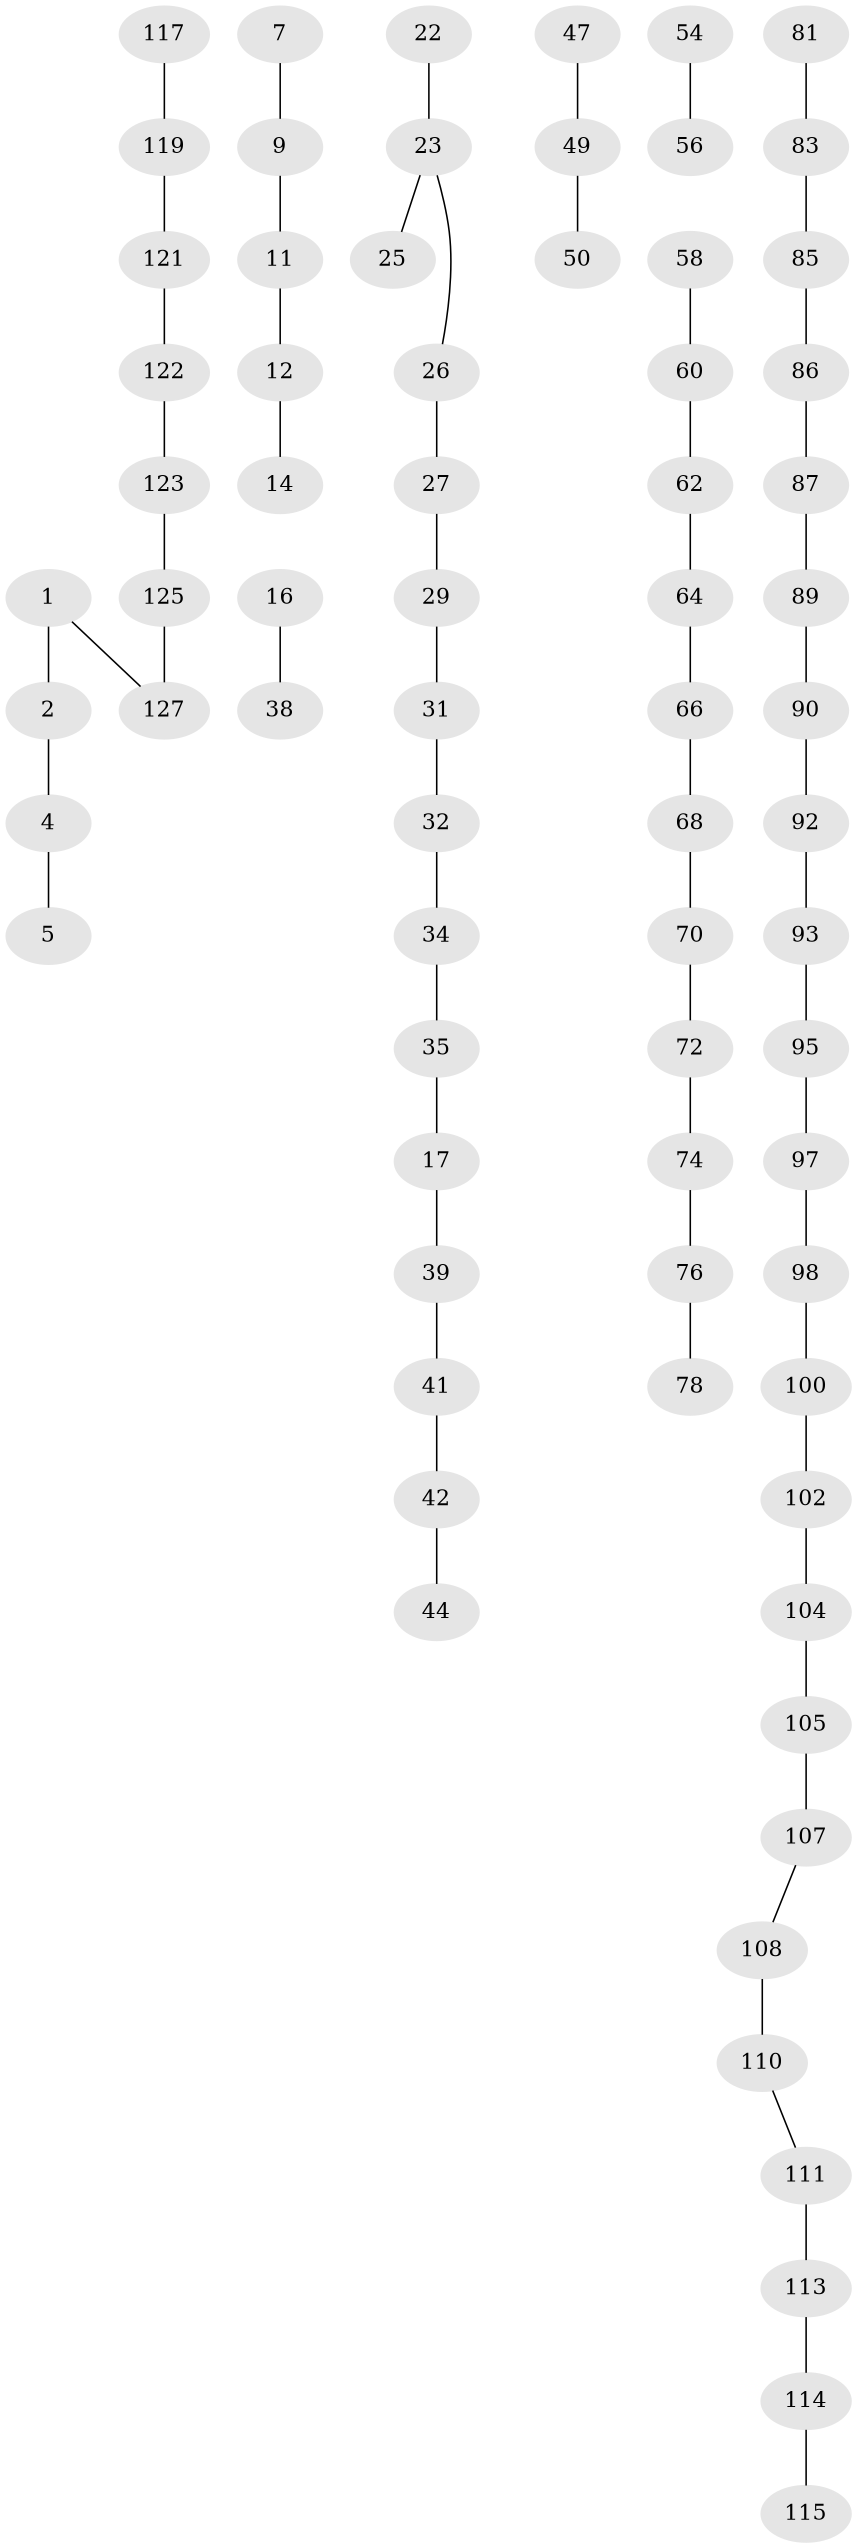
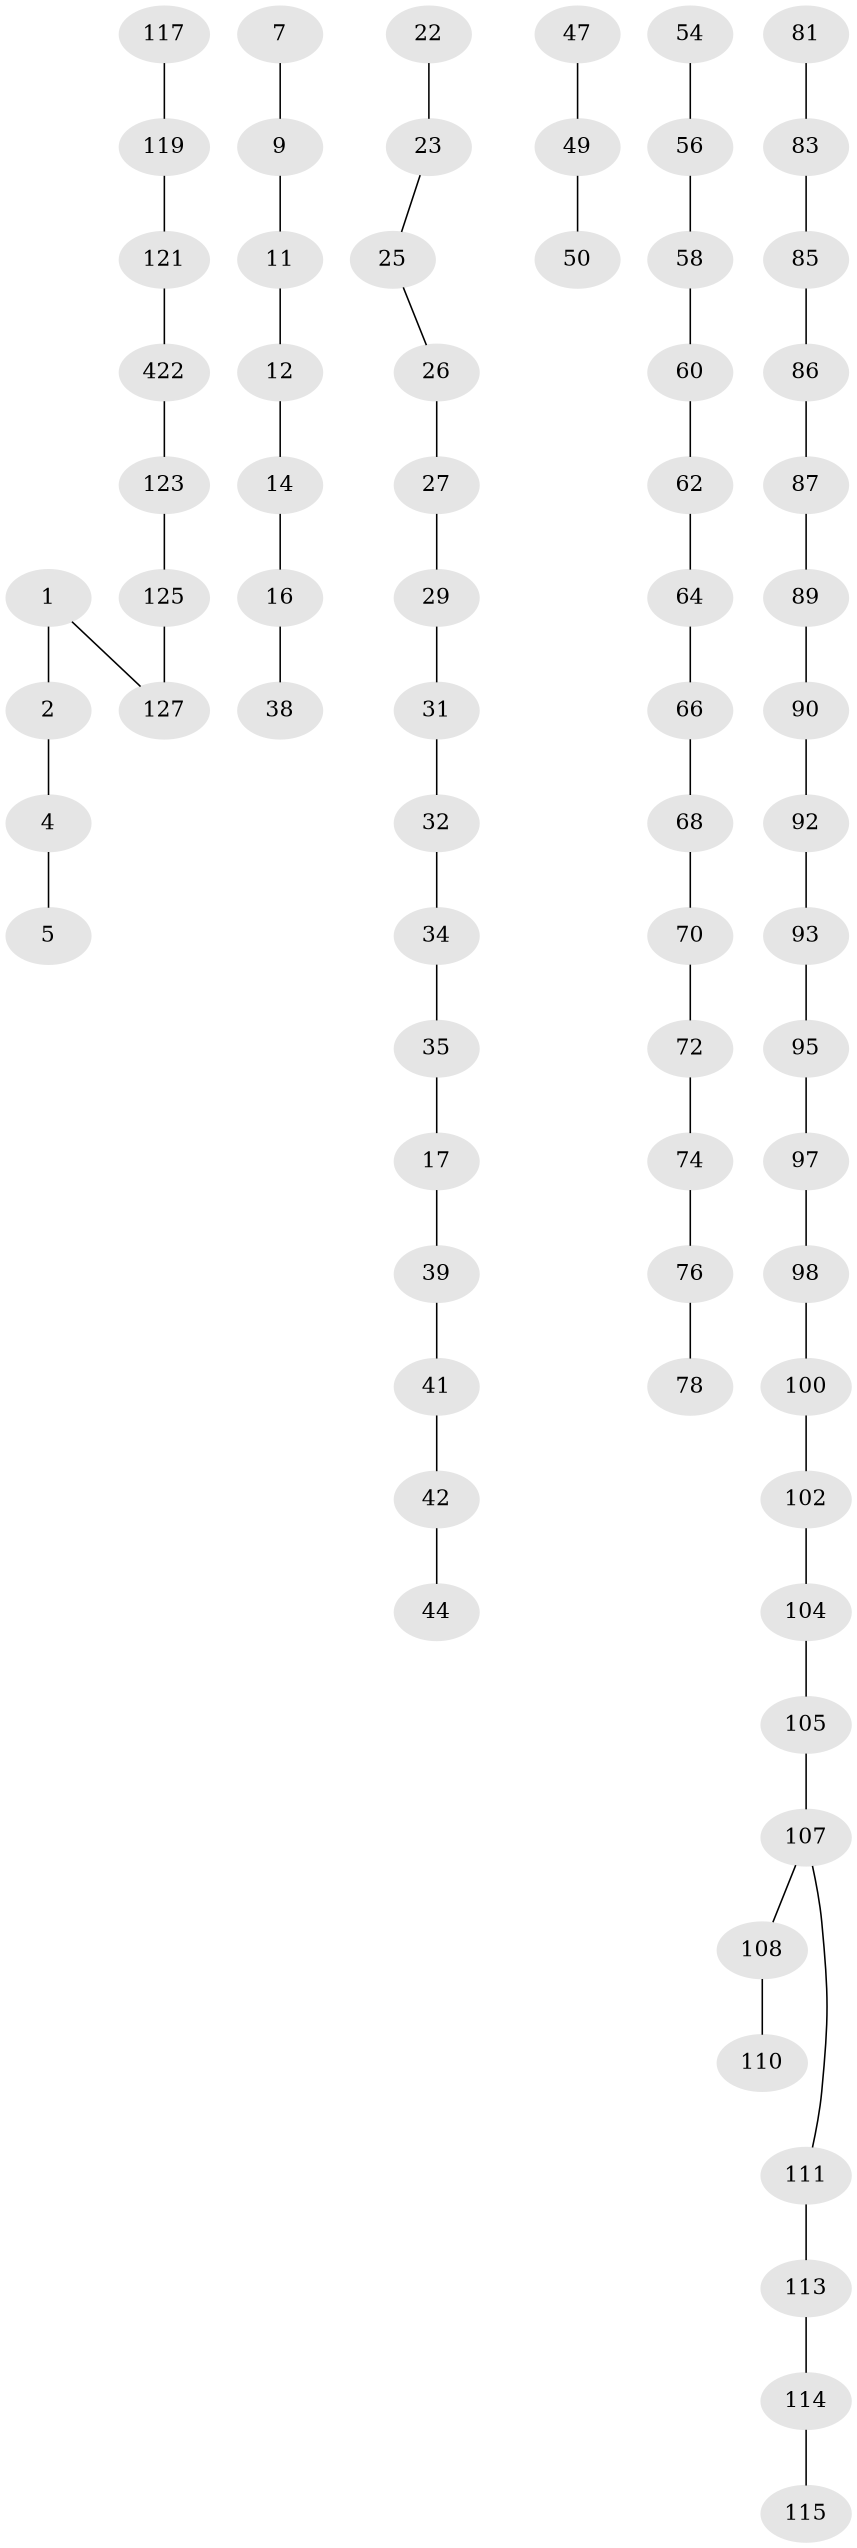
  graph {
    node [color=gray90 style=filled]
    2 [super="+3"]
    4
    1
    127 [super="+128"]
    5 [super="+6"]
    7 [super="+8"]
    9
    n8 [label=11 super="+11"]
    12 [super="+13"]
    14 [super="+15"]
    16 [super="+17"]
    n12 [label=38 super="+19"]
    23 [super="+24"]
    22
    25
    26
    27 [super="+28"]
    29 [super="+30"]
    31
    32 [super="+33"]
    34
    35 [super="+36"]
    n23 [label=17 super="+38"]
    39 [super="+40"]
    41
    42 [super="+43"]
    44 [super="+45"]
    47 [super="+48"]
    49
    50 [super="+51"]
    54 [super="+55"]
    56 [super="+57"]
    58 [super="+59"]
    60 [super="+61"]
    62 [super="+63"]
    64 [super="+65"]
    66 [super="+67"]
    68 [super="+69"]
    70 [super="+71"]
    72 [super="+73"]
    74 [super="+75"]
    76 [super="+77"]
    78
    81 [super="+82"]
    83 [super="+84"]
    85
    86
    87 [super="+88"]
    89
    90 [super="+91"]
    92
    93 [super="+94"]
    95 [super="+96"]
    97
    98 [super="+99"]
    100 [super="+101"]
    102 [super="+103"]
    104
    105 [super="+106"]
    107
    108 [super="+109"]
    110
    111 [super="+112"]
    113
    114
    115 [super="+116"]
    117 [super="+118"]
    119 [super="+120"]
    121
-   122
+   122 [label=422]
    123 [super="+124"]
    125 [super="+126"]
    2 -- 4
    4 -- 5
    1 -- 2
    1 -- 127
    7 -- 9
    9 -- n8
    n8 -- 12
    12 -- 14
+   14 -- 16
    16 -- n12
    23 -- 25
    22 -- 23
-   23 -- 26
+   25 -- 26
    26 -- 27
    27 -- 29
    29 -- 31
    31 -- 32
    32 -- 34
    34 -- 35
    35 -- n23
    n23 -- 39
    39 -- 41
    41 -- 42
    42 -- 44
    47 -- 49
    49 -- 50
    54 -- 56
+   56 -- 58
    58 -- 60
    60 -- 62
    62 -- 64
    64 -- 66
    66 -- 68
    68 -- 70
    70 -- 72
    72 -- 74
    74 -- 76
    76 -- 78
    81 -- 83
    83 -- 85
    85 -- 86
    86 -- 87
    87 -- 89
    89 -- 90
    90 -- 92
    92 -- 93
    93 -- 95
    95 -- 97
    97 -- 98
    98 -- 100
    100 -- 102
    102 -- 104
    104 -- 105
    105 -- 107
    107 -- 108
    108 -- 110
-   110 -- 111
+   107 -- 111
    111 -- 113
    113 -- 114
    114 -- 115
    117 -- 119
    119 -- 121
    121 -- 122
    122 -- 123
    123 -- 125
    125 -- 127
  }
